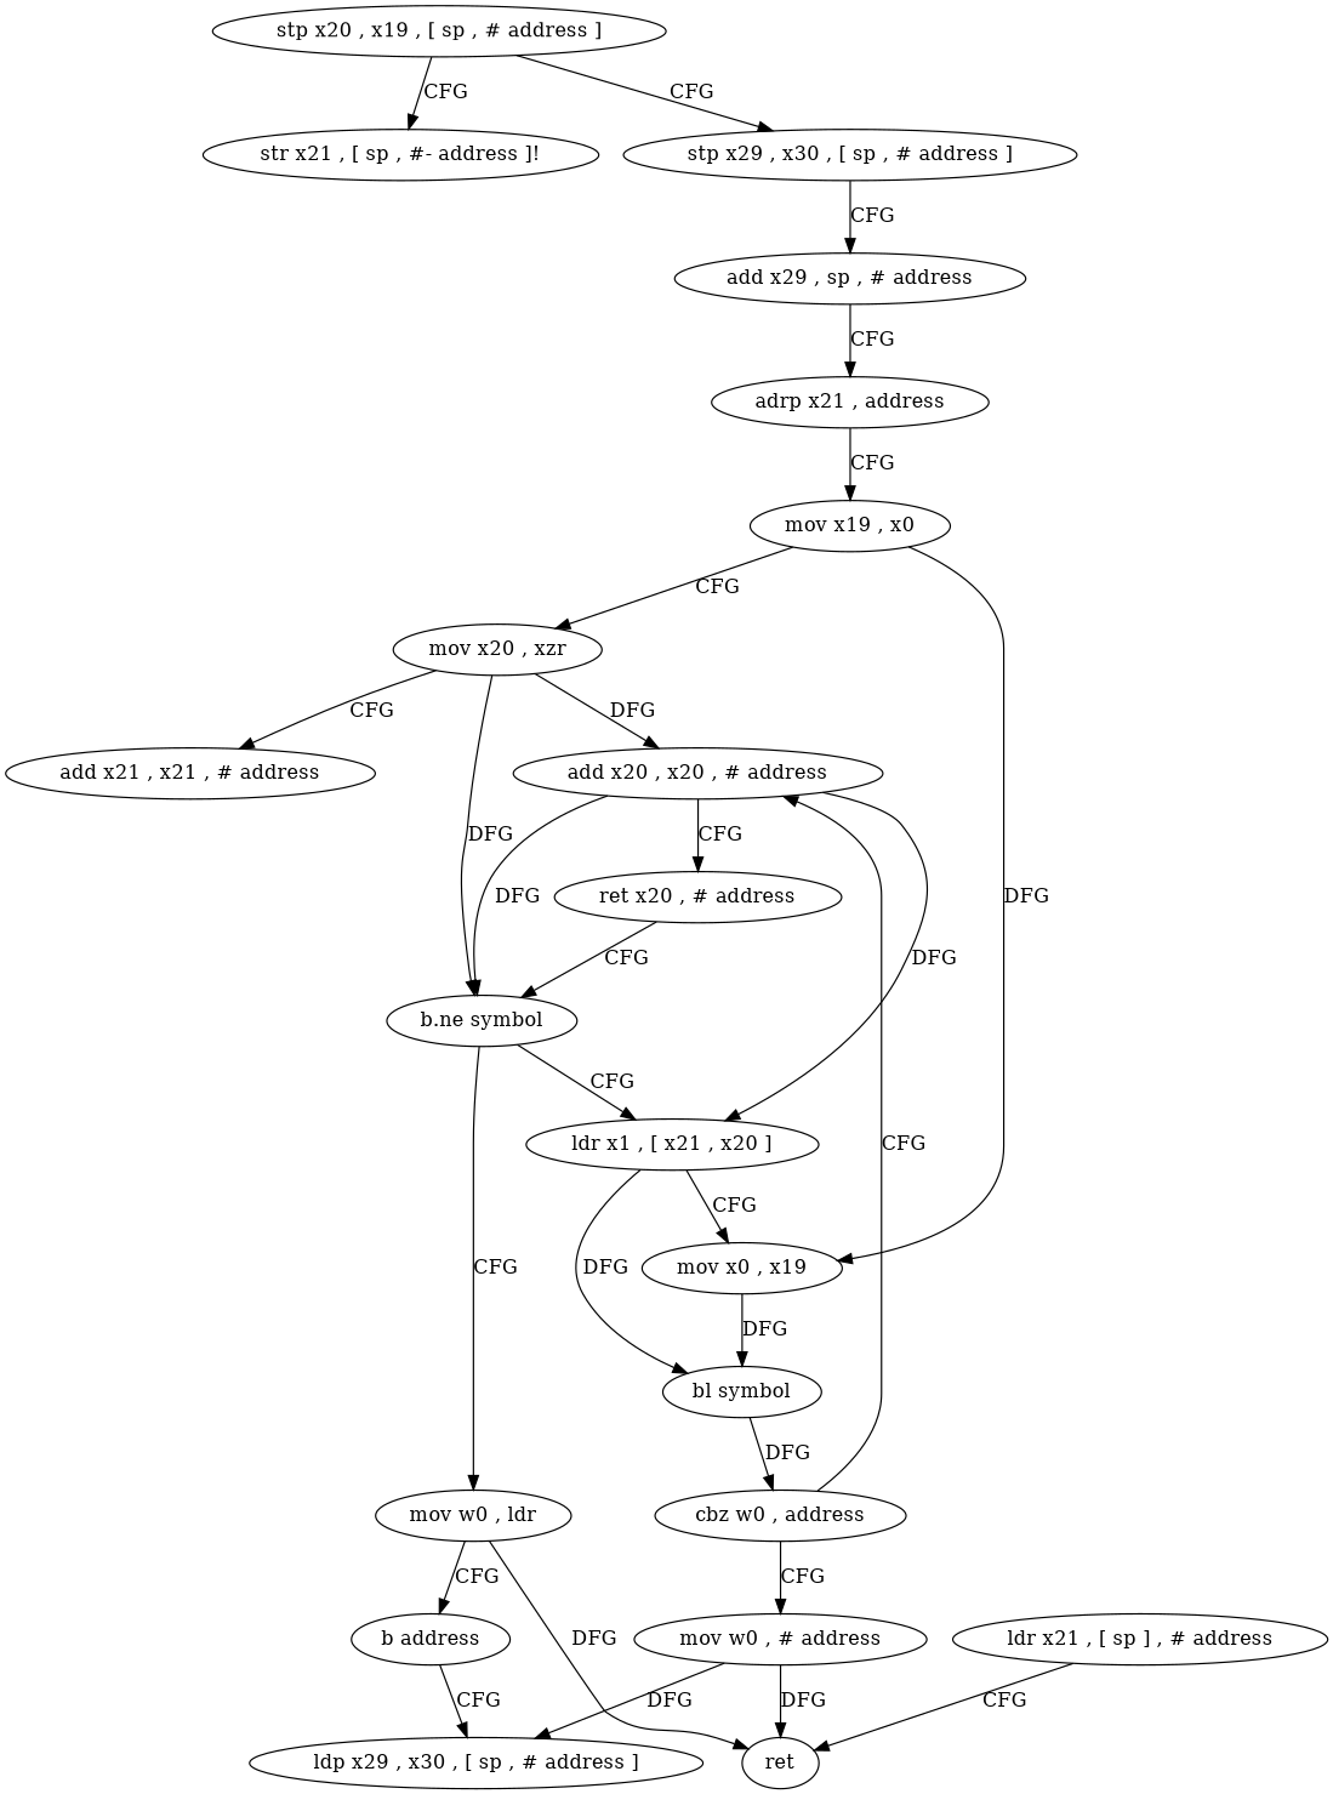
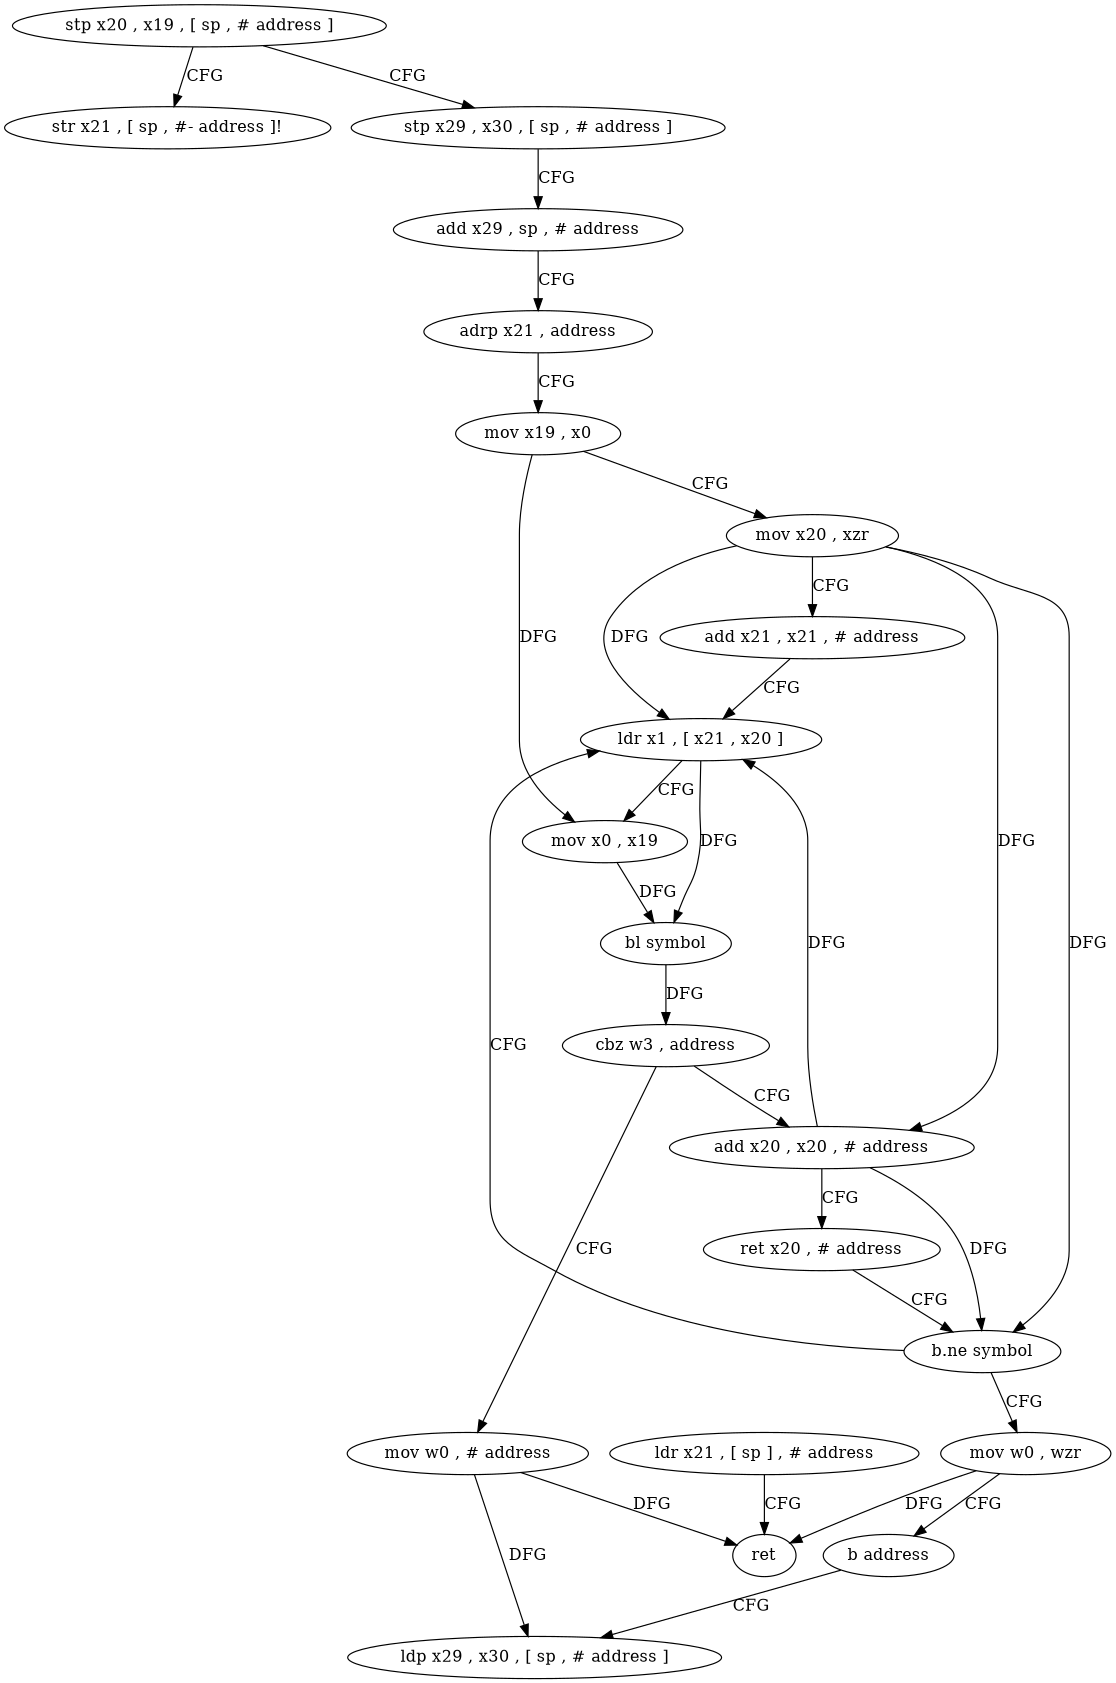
  digraph {
    n1 [label="str x21 , [ sp , #- address ]!"]
    n2 [label="stp x20 , x19 , [ sp , # address ]"]
    n3 [label="stp x29 , x30 , [ sp , # address ]"]
    n4 [label="add x29 , sp , # address"]
    n5 [label="adrp x21 , address"]
    n6 [label="mov x19 , x0"]
    n7 [label="mov x20 , xzr"]
    n8 [label="mov x0 , x19"]
    n9 [label="add x21 , x21 , # address"]
    n10 [label="ldr x1 , [ x21 , x20 ]"]
    n11 [label="add x20 , x20 , # address"]
    n12 [label="b.ne symbol"]
    n13 [label="bl symbol"]
    n14 [label="ret x20 , # address"]
-   n15 [label="mov w0 , ldr"]
-   n16 [label="cbz w0 , address"]
+   n15 [label="mov w0 , wzr"]
+   n16 [label="cbz w3 , address"]
    n17 [label="mov w0 , # address"]
    n18 [label="ldp x29 , x30 , [ sp , # address ]"]
    n19 [label=ret]
    n20 [label="b address"]
    n21 [label="ldr x21 , [ sp ] , # address"]
    n2 -> n1 [label=CFG]
    n2 -> n3 [label=CFG]
    n3 -> n4 [label=CFG]
    n4 -> n5 [label=CFG]
    n5 -> n6 [label=CFG]
    n6 -> n7 [label=CFG]
    n6 -> n8 [label=DFG]
    n7 -> n9 [label=CFG]
+   n7 -> n10 [label=DFG]
    n7 -> n11 [label=DFG]
    n7 -> n12 [label=DFG]
    n8 -> n13 [label=DFG]
+   n9 -> n10 [label=CFG]
    n10 -> n8 [label=CFG]
    n10 -> n13 [label=DFG]
    n11 -> n10 [label=DFG]
    n11 -> n12 [label=DFG]
    n11 -> n14 [label=CFG]
    n12 -> n10 [label=CFG]
    n12 -> n15 [label=CFG]
    n13 -> n16 [label=DFG]
    n14 -> n12 [label=CFG]
    n15 -> n19 [label=DFG]
    n15 -> n20 [label=CFG]
    n16 -> n11 [label=CFG]
    n16 -> n17 [label=CFG]
    n17 -> n18 [label=DFG]
    n17 -> n19 [label=DFG]
    n20 -> n18 [label=CFG]
    n21 -> n19 [label=CFG]
  }
